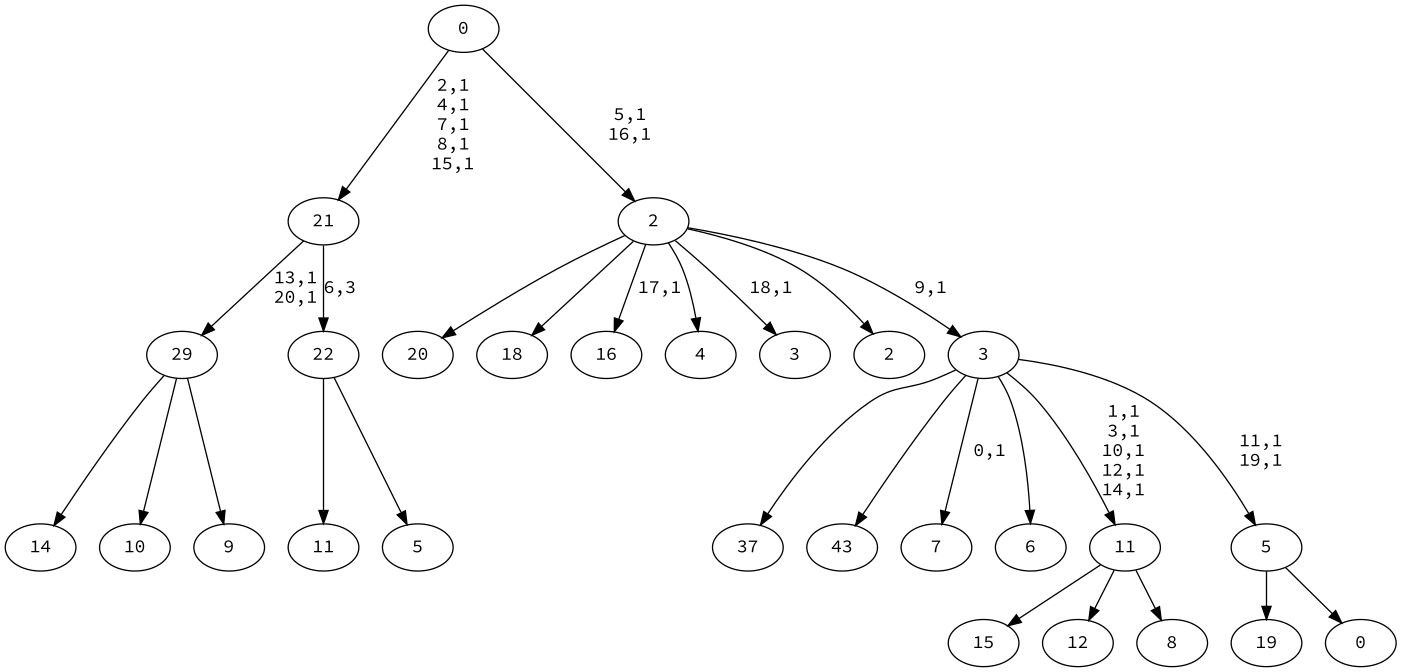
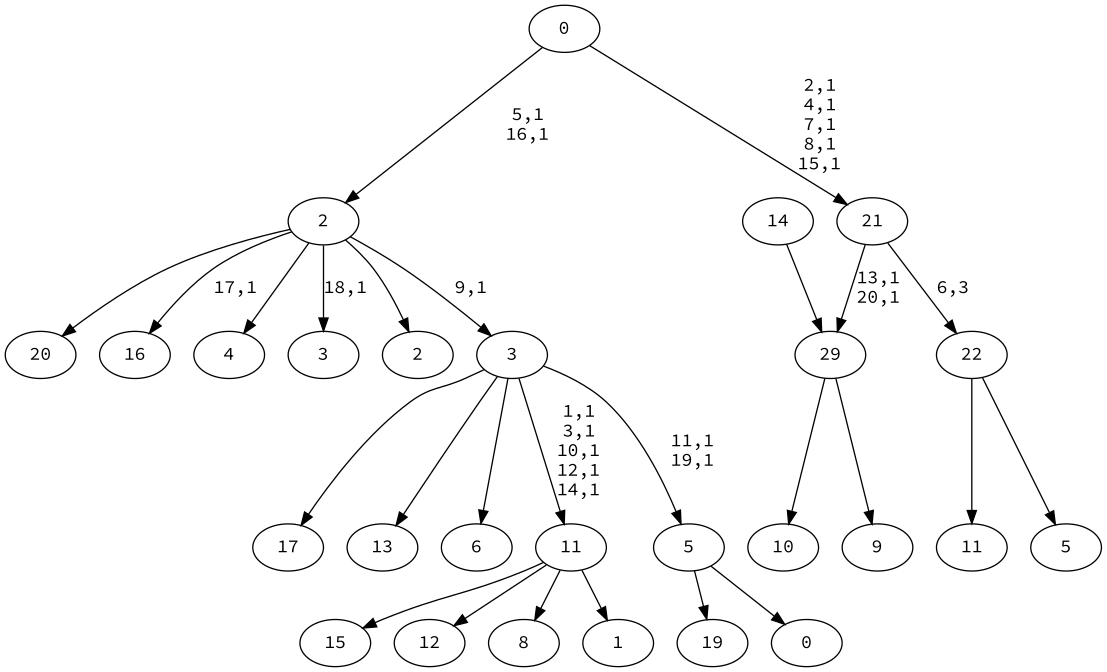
  digraph {
    fontname="Source Code Pro"
    node [fontname="Source Code Pro"]
    edge [fontname="Source Code Pro"]
    n1 [label=20]
    n2 [label=19]
-   n3 [label=18]
-   n4 [label=37]
+   n4 [label=17]
    n5 [label=16]
    n6 [label=15]
    n7 [label=14]
-   n8 [label=43]
+   n8 [label=13]
    n9 [label=12]
    n10 [label=11]
    n11 [label=10]
    n12 [label=9]
    29
    n14 [label=8]
-   n15 [label=7]
    n16 [label=6]
    n17 [label=5]
    22
    21
    n20 [label=4]
    n21 [label=3]
    n22 [label=2]
+   n23 [label=1]
    11
    n25 [label=0]
    5
    3
    2
    0
-   29 -> n7
+   n7 -> 29
    29 -> n11
    29 -> n12
    22 -> n10
    22 -> n17
    21 -> 29 [label="13,1\n20,1"]
    21 -> 22 [label="6,3"]
    11 -> n6
    11 -> n9
    11 -> n14
+   11 -> n23
    5 -> n2
    5 -> n25
    3 -> n4
    3 -> n8
-   3 -> n15 [label="0,1"]
    3 -> n16
    3 -> 11 [label="1,1\n3,1\n10,1\n12,1\n14,1"]
    3 -> 5 [label="11,1\n19,1"]
    2 -> n1
-   2 -> n3
    2 -> n5 [label="17,1"]
    2 -> n20
    2 -> n21 [label="18,1"]
    2 -> n22
    2 -> 3 [label="9,1"]
    0 -> 21 [label="2,1\n4,1\n7,1\n8,1\n15,1"]
    0 -> 2 [label="5,1\n16,1"]
  }
